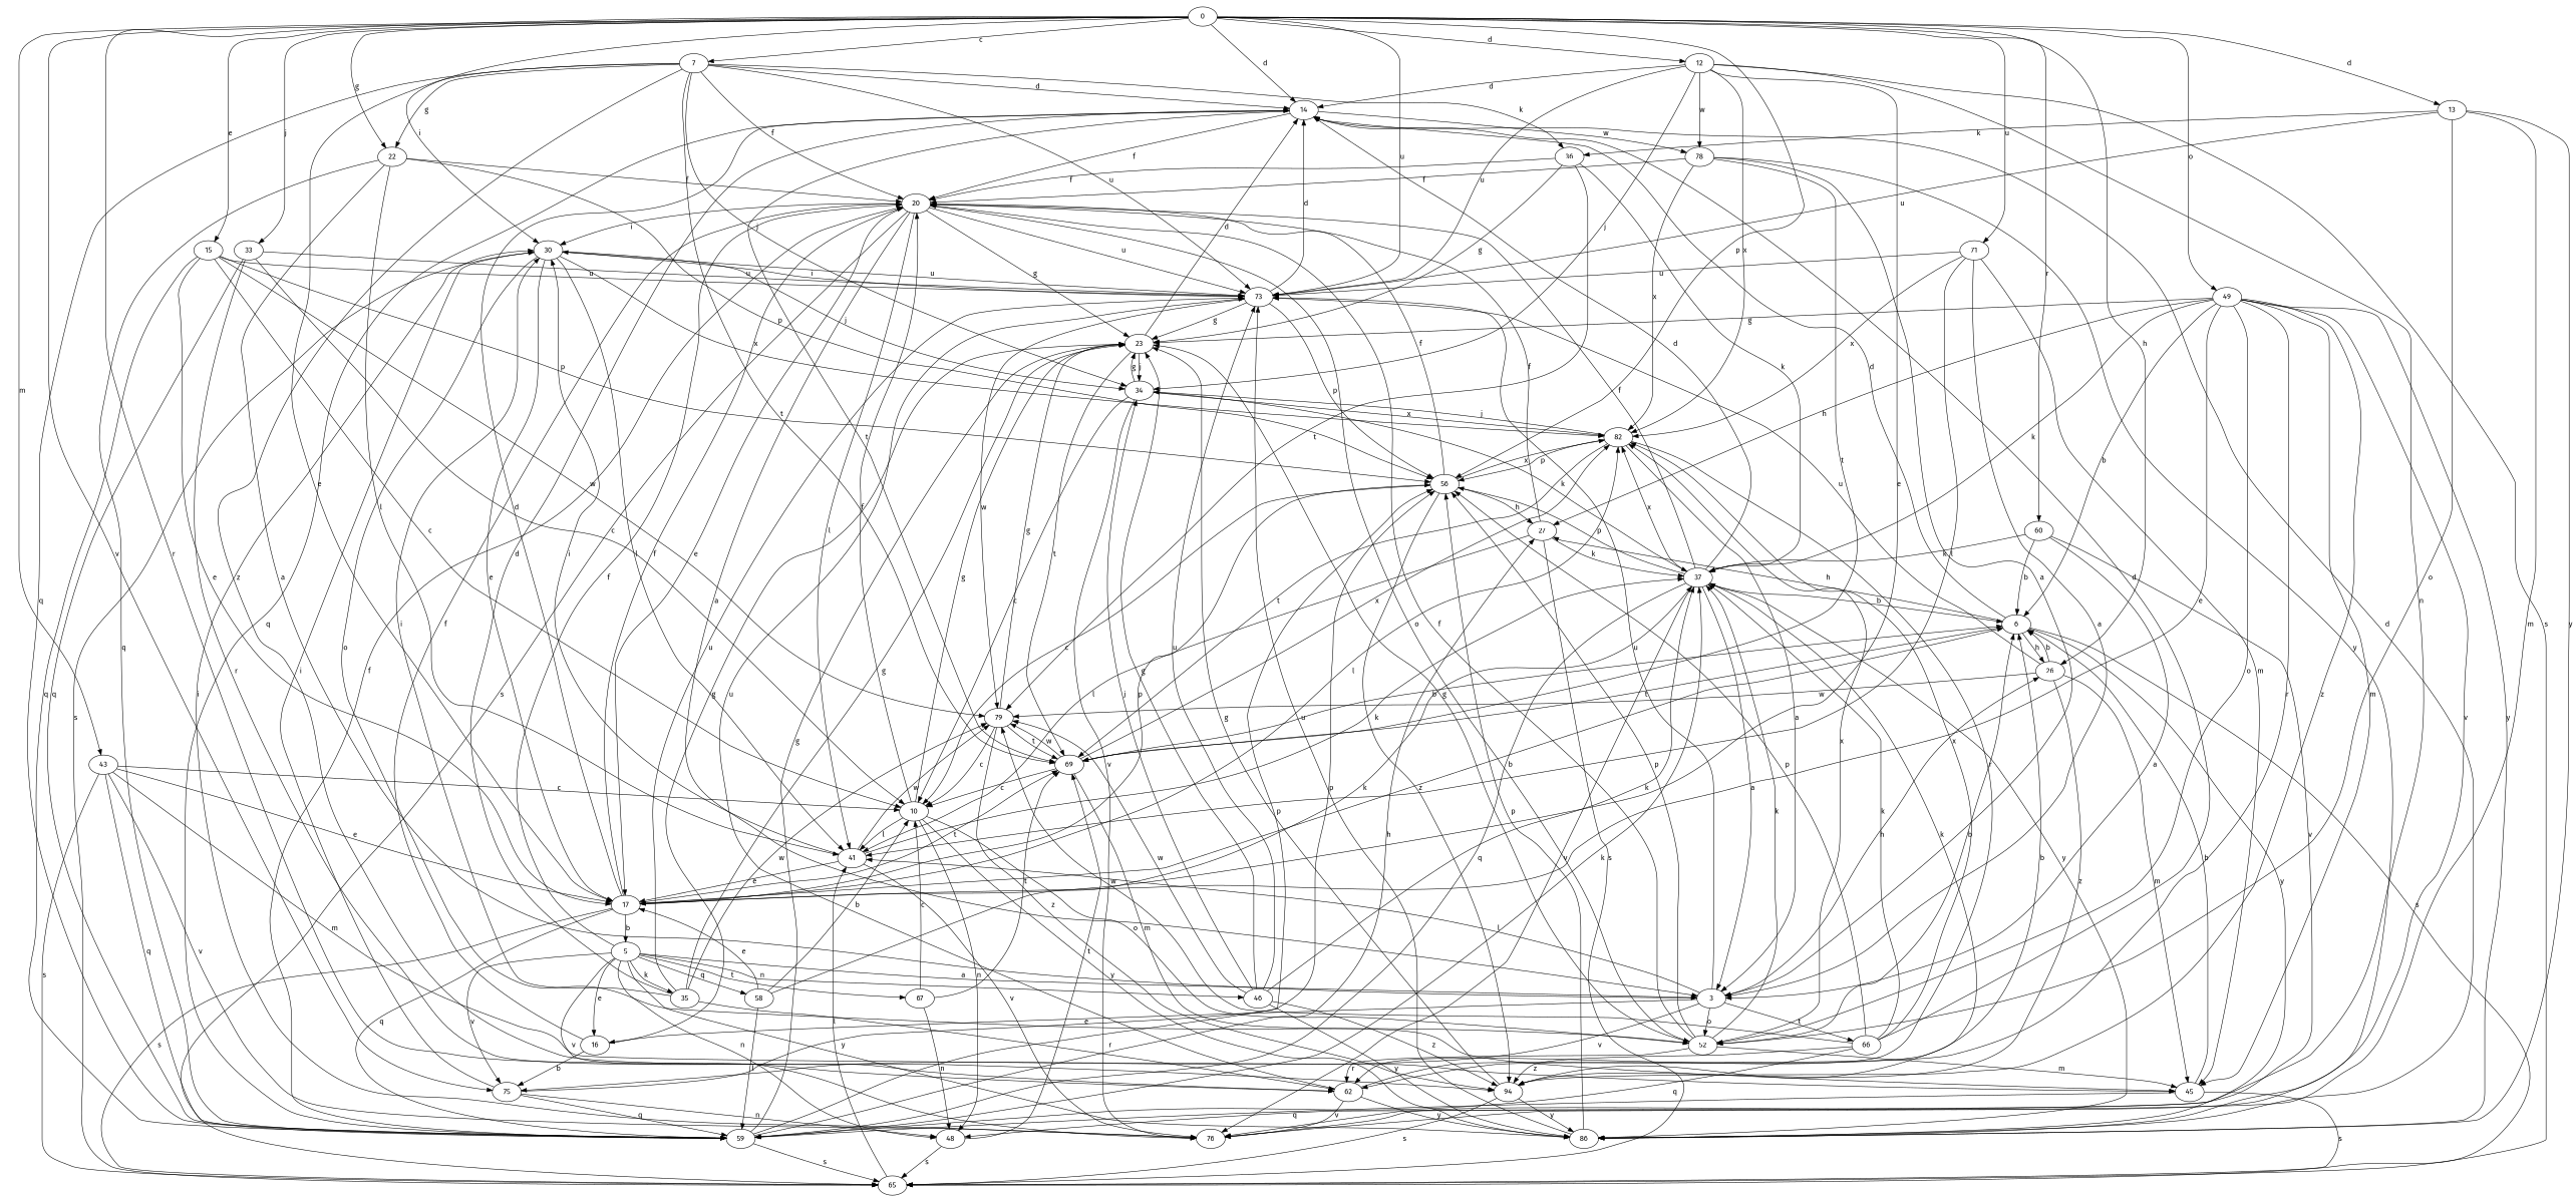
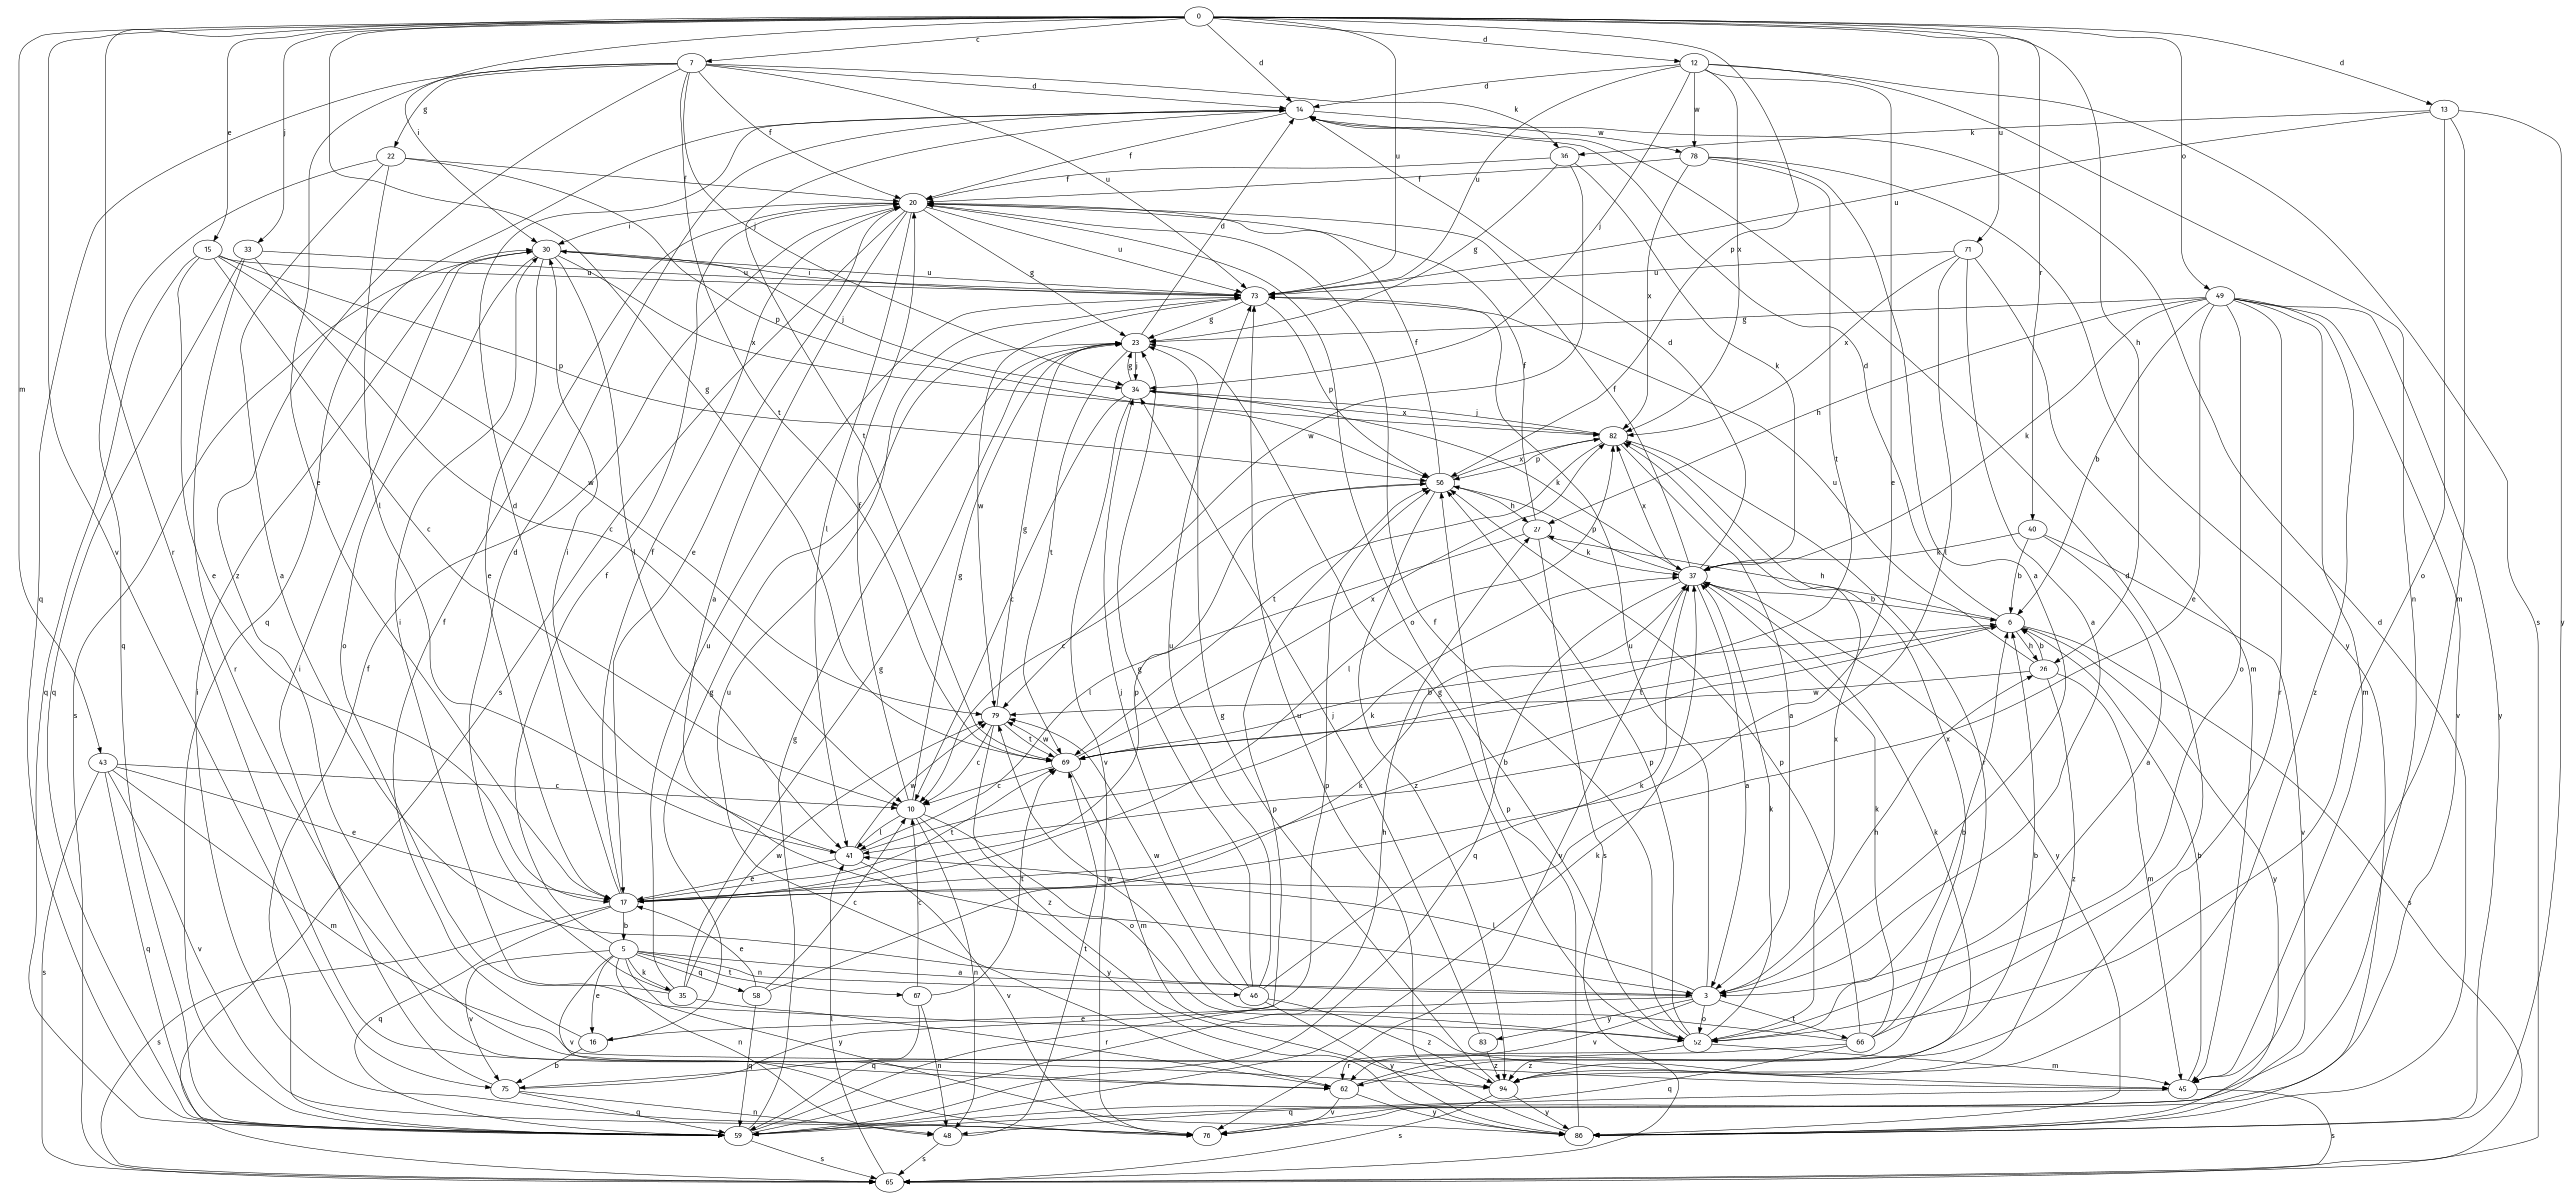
  strict digraph {
    fontname="Fira Sans"
    node [fontname="Fira Sans"]
    edge [fontname="Fira Sans"]
    0
    7
    12
    13
    14
    15
    22
    26
    30
    33
    43
    49
    56
-   60
+   60 [label=40]
    62
    71
    73
    75
    20
    69
    17
    34
    36
    59
    n25 [label=94]
    48
    65
    78
    82
    52
    86
    45
    10
    79
    3
    41
    6
    76
    27
    23
    37
    16
    66
+   83
    5
    35
    46
    58
    67
    0 -> 7 [label=c]
    0 -> 12 [label=d]
    0 -> 13 [label=d]
    0 -> 14 [label=d]
    0 -> 15 [label=e]
-   0 -> 22 [label=g]
+   0 -> 69 [label=g]
    0 -> 26 [label=h]
    0 -> 30 [label=i]
    0 -> 33 [label=j]
    0 -> 43 [label=m]
    0 -> 49 [label=o]
    0 -> 56 [label=p]
    0 -> 60 [label=r]
    0 -> 62 [label=r]
    0 -> 71 [label=u]
    0 -> 73 [label=u]
    0 -> 75 [label=v]
    7 -> 14 [label=d]
    7 -> 22 [label=g]
    7 -> 73 [label=u]
    7 -> 20 [label=f]
    7 -> 69 [label=t]
    7 -> 17 [label=e]
    7 -> 34 [label=j]
    7 -> 36 [label=k]
    7 -> 59 [label=q]
    7 -> n25 [label=z]
    12 -> 14 [label=d]
    12 -> 73 [label=u]
    12 -> 17 [label=e]
    12 -> 34 [label=j]
    12 -> 48 [label=n]
    12 -> 65 [label=s]
    12 -> 78 [label=w]
    12 -> 82 [label=x]
    13 -> 73 [label=u]
    13 -> 36 [label=k]
    13 -> 52 [label=o]
    13 -> 86 [label=y]
-   13 -> 76 [label=m]
+   13 -> 45 [label=m]
    14 -> 20 [label=f]
    14 -> 69 [label=t]
    14 -> 59 [label=q]
    14 -> 78 [label=w]
    15 -> 56 [label=p]
    15 -> 73 [label=u]
    15 -> 17 [label=e]
    15 -> 59 [label=q]
    15 -> 10 [label=c]
    15 -> 79 [label=w]
    22 -> 56 [label=p]
    22 -> 20 [label=f]
    22 -> 59 [label=q]
    22 -> 3 [label=a]
    22 -> 41 [label=l]
    26 -> 73 [label=u]
    26 -> n25 [label=z]
    26 -> 45 [label=m]
    26 -> 79 [label=w]
    26 -> 6 [label=b]
    30 -> 73 [label=u]
    30 -> 17 [label=e]
    30 -> 34 [label=j]
    30 -> 65 [label=s]
    30 -> 82 [label=x]
    30 -> 52 [label=o]
    30 -> 41 [label=l]
    33 -> 62 [label=r]
    33 -> 73 [label=u]
    33 -> 59 [label=q]
    33 -> 10 [label=c]
    43 -> 17 [label=e]
    43 -> 59 [label=q]
    43 -> 65 [label=s]
    43 -> 45 [label=m]
    43 -> 10 [label=c]
    43 -> 76 [label=v]
    49 -> 62 [label=r]
    49 -> 17 [label=e]
    49 -> n25 [label=z]
    49 -> 52 [label=o]
    49 -> 86 [label=y]
    49 -> 45 [label=m]
    49 -> 6 [label=b]
    49 -> 76 [label=v]
    49 -> 27 [label=h]
    49 -> 23 [label=g]
    49 -> 37 [label=k]
    56 -> 20 [label=f]
    56 -> n25 [label=z]
    56 -> 82 [label=x]
    56 -> 10 [label=c]
    56 -> 27 [label=h]
    60 -> 3 [label=a]
    60 -> 6 [label=b]
    60 -> 76 [label=v]
    60 -> 37 [label=k]
    62 -> 73 [label=u]
    62 -> 86 [label=y]
    62 -> 6 [label=b]
    62 -> 76 [label=v]
    71 -> 73 [label=u]
    71 -> 82 [label=x]
    71 -> 45 [label=m]
    71 -> 3 [label=a]
    71 -> 41 [label=l]
-   73 -> 14 [label=d]
    73 -> 30 [label=i]
    73 -> 56 [label=p]
    73 -> 79 [label=w]
    73 -> 23 [label=g]
    75 -> 30 [label=i]
    75 -> 56 [label=p]
    75 -> 59 [label=q]
    75 -> 48 [label=n]
    20 -> 30 [label=i]
    20 -> 73 [label=u]
    20 -> 17 [label=e]
    20 -> 65 [label=s]
    20 -> 52 [label=o]
    20 -> 3 [label=a]
    20 -> 41 [label=l]
    20 -> 23 [label=g]
    69 -> 82 [label=x]
    69 -> 45 [label=m]
    69 -> 10 [label=c]
    69 -> 79 [label=w]
    69 -> 6 [label=b]
    17 -> 14 [label=d]
    17 -> 56 [label=p]
    17 -> 20 [label=f]
    17 -> 69 [label=t]
    17 -> 59 [label=q]
    17 -> 65 [label=s]
    17 -> 82 [label=l]
    17 -> 6 [label=b]
    17 -> 5 [label=b]
    34 -> 82 [label=x]
    34 -> 10 [label=c]
    34 -> 76 [label=v]
    34 -> 23 [label=g]
    34 -> 37 [label=k]
    36 -> 20 [label=f]
-   36 -> 79 [label=t]
+   36 -> 79 [label=w]
    36 -> 23 [label=g]
    36 -> 37 [label=k]
    59 -> 56 [label=p]
    59 -> 20 [label=f]
    59 -> 65 [label=s]
    59 -> 27 [label=h]
    59 -> 23 [label=g]
    59 -> 37 [label=k]
    n25 -> 65 [label=s]
    n25 -> 86 [label=y]
    n25 -> 23 [label=g]
    n25 -> 37 [label=k]
    48 -> 69 [label=t]
    48 -> 65 [label=s]
    65 -> 41 [label=l]
    78 -> 20 [label=f]
    78 -> 69 [label=t]
    78 -> 82 [label=x]
    78 -> 86 [label=y]
    78 -> 3 [label=a]
    82 -> 56 [label=p]
    82 -> 62 [label=r]
    82 -> 69 [label=t]
    82 -> 34 [label=j]
    82 -> 3 [label=a]
    52 -> 56 [label=p]
    52 -> 62 [label=r]
    52 -> 20 [label=f]
    52 -> 82 [label=x]
    52 -> 45 [label=m]
    52 -> 6 [label=b]
    52 -> 23 [label=g]
    52 -> 37 [label=k]
    86 -> 14 [label=d]
    86 -> 56 [label=p]
    86 -> 73 [label=u]
    45 -> 59 [label=q]
    45 -> 65 [label=s]
    45 -> 6 [label=b]
    10 -> 20 [label=f]
    10 -> 48 [label=n]
    10 -> 52 [label=o]
    10 -> 86 [label=y]
    10 -> 41 [label=l]
    10 -> 23 [label=g]
    79 -> 69 [label=t]
    79 -> n25 [label=z]
    79 -> 10 [label=c]
    79 -> 23 [label=g]
    3 -> 26 [label=h]
    3 -> 73 [label=u]
    3 -> 75 [label=v]
    3 -> 52 [label=o]
    3 -> 41 [label=l]
    3 -> 16 [label=e]
    3 -> 66 [label=t]
+   3 -> 83 [label=y]
    41 -> 30 [label=i]
    41 -> 17 [label=e]
    41 -> 79 [label=w]
    41 -> 76 [label=v]
    41 -> 37 [label=k]
    6 -> 14 [label=d]
    6 -> 26 [label=h]
    6 -> 69 [label=t]
    6 -> 65 [label=s]
    6 -> 86 [label=y]
    6 -> 27 [label=h]
    76 -> 30 [label=i]
    27 -> 20 [label=f]
    27 -> 65 [label=s]
    27 -> 41 [label=l]
    27 -> 37 [label=k]
    23 -> 14 [label=d]
    23 -> 69 [label=t]
    23 -> 34 [label=j]
    37 -> 14 [label=d]
    37 -> 56 [label=p]
    37 -> 20 [label=f]
    37 -> 59 [label=q]
    37 -> 82 [label=x]
    37 -> 86 [label=y]
    37 -> 3 [label=a]
    37 -> 6 [label=b]
    37 -> 76 [label=v]
    16 -> 75 [label=b]
    16 -> 20 [label=f]
    16 -> 23 [label=g]
    66 -> 14 [label=d]
    66 -> 56 [label=p]
    66 -> 59 [label=q]
    66 -> n25 [label=z]
    66 -> 82 [label=x]
    66 -> 79 [label=w]
    66 -> 37 [label=k]
+   83 -> 34 [label=j]
+   83 -> n25 [label=z]
    5 -> 75 [label=v]
    5 -> 20 [label=f]
    5 -> 48 [label=n]
    5 -> 86 [label=y]
    5 -> 3 [label=a]
    5 -> 76 [label=v]
    5 -> 16 [label=e]
    5 -> 35 [label=k]
    5 -> 46 [label=n]
    5 -> 58 [label=q]
    5 -> 67 [label=t]
    35 -> 14 [label=d]
    35 -> 30 [label=i]
    35 -> 62 [label=r]
    35 -> 73 [label=u]
    35 -> 79 [label=w]
    35 -> 23 [label=g]
    46 -> 73 [label=u]
    46 -> 34 [label=j]
    46 -> n25 [label=z]
    46 -> 86 [label=y]
    46 -> 79 [label=w]
    46 -> 23 [label=g]
    46 -> 37 [label=k]
    58 -> 17 [label=e]
-   58 -> 59 [label=l]
-   58 -> 10 [label=b]
+   58 -> 59 [label=q]
+   58 -> 10 [label=c]
    58 -> 37 [label=k]
    67 -> 69 [label=t]
+   67 -> 59 [label=q]
    67 -> 48 [label=n]
    67 -> 10 [label=c]
  }
